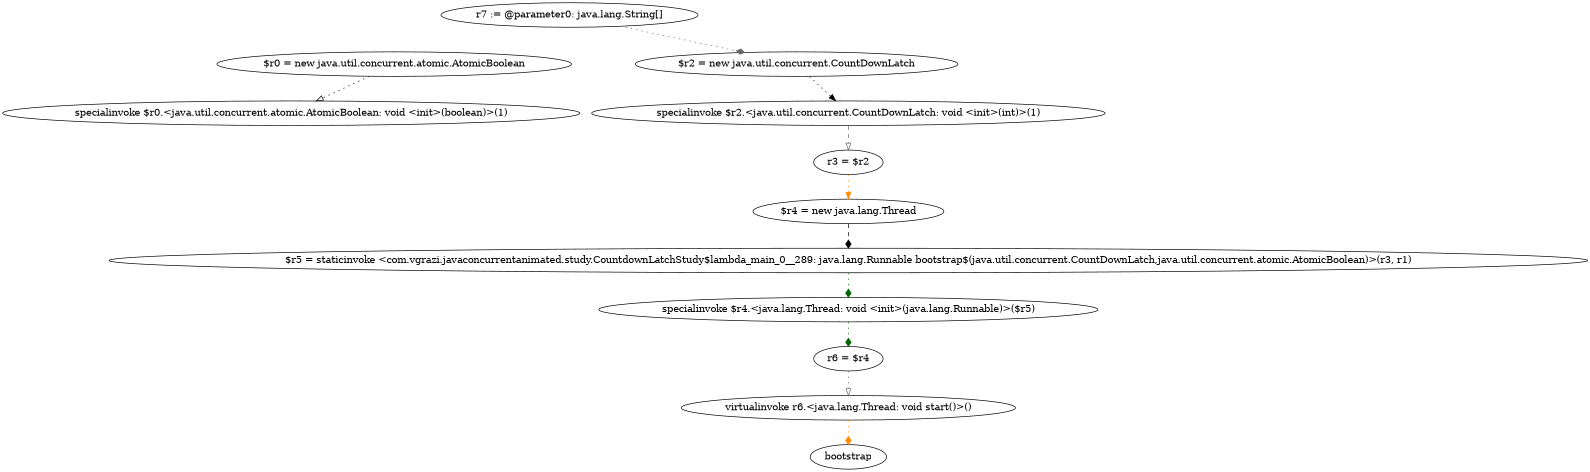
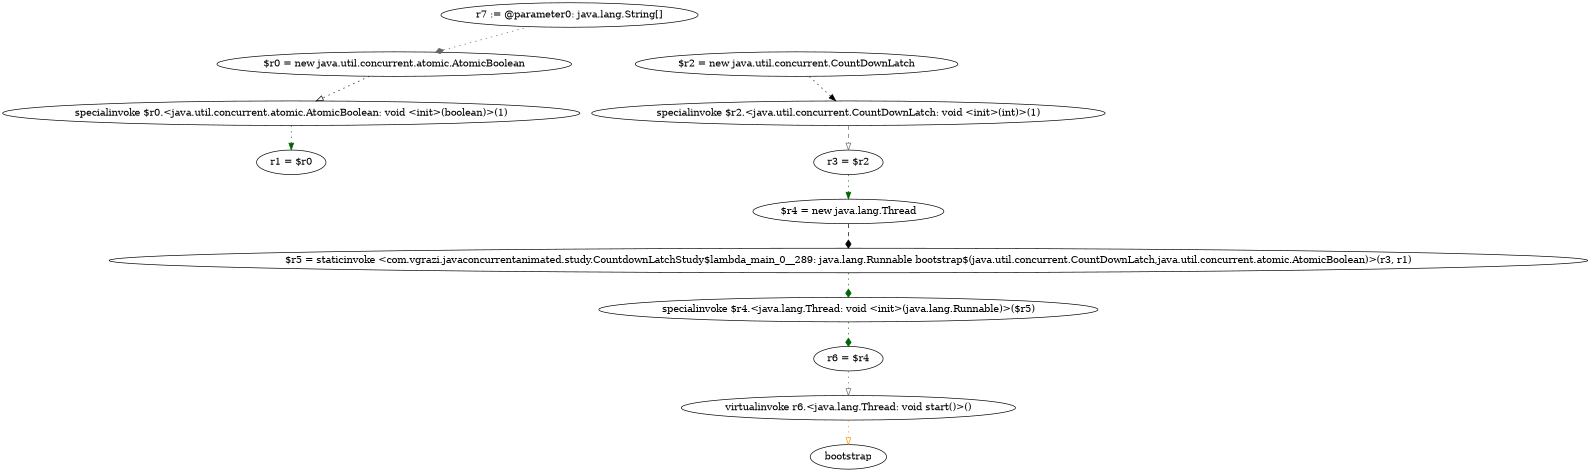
  digraph {
    edge [arrowhead=diamond color=gray40 style=dotted]
    "r7 := @parameter0: java.lang.String[]"
    "$r0 = new java.util.concurrent.atomic.AtomicBoolean"
    "specialinvoke $r0.<java.util.concurrent.atomic.AtomicBoolean: void <init>(boolean)>(1)"
+   "r1 = $r0"
    "$r2 = new java.util.concurrent.CountDownLatch"
    "specialinvoke $r2.<java.util.concurrent.CountDownLatch: void <init>(int)>(1)"
    "r3 = $r2"
    "$r4 = new java.lang.Thread"
    "$r5 = staticinvoke <com.vgrazi.javaconcurrentanimated.study.CountdownLatchStudy$lambda_main_0__289: java.lang.Runnable bootstrap$(java.util.concurrent.CountDownLatch,java.util.concurrent.atomic.AtomicBoolean)>(r3, r1)"
    "specialinvoke $r4.<java.lang.Thread: void <init>(java.lang.Runnable)>($r5)"
    "r6 = $r4"
    "virtualinvoke r6.<java.lang.Thread: void start()>()"
    n13 [label=bootstrap]
-   "r7 := @parameter0: java.lang.String[]" -> "$r2 = new java.util.concurrent.CountDownLatch"
+   "r7 := @parameter0: java.lang.String[]" -> "$r0 = new java.util.concurrent.atomic.AtomicBoolean"
    "$r0 = new java.util.concurrent.atomic.AtomicBoolean" -> "specialinvoke $r0.<java.util.concurrent.atomic.AtomicBoolean: void <init>(boolean)>(1)" [arrowhead=onormal color=black]
+   "specialinvoke $r0.<java.util.concurrent.atomic.AtomicBoolean: void <init>(boolean)>(1)" -> "r1 = $r0" [arrowhead=normal color=darkgreen]
    "$r2 = new java.util.concurrent.CountDownLatch" -> "specialinvoke $r2.<java.util.concurrent.CountDownLatch: void <init>(int)>(1)" [arrowhead=normal color=black]
    "specialinvoke $r2.<java.util.concurrent.CountDownLatch: void <init>(int)>(1)" -> "r3 = $r2" [arrowhead=onormal style=dashed]
-   "r3 = $r2" -> "$r4 = new java.lang.Thread" [arrowhead=normal color=darkorange]
+   "r3 = $r2" -> "$r4 = new java.lang.Thread" [arrowhead=normal color=darkgreen]
    "$r4 = new java.lang.Thread" -> "$r5 = staticinvoke <com.vgrazi.javaconcurrentanimated.study.CountdownLatchStudy$lambda_main_0__289: java.lang.Runnable bootstrap$(java.util.concurrent.CountDownLatch,java.util.concurrent.atomic.AtomicBoolean)>(r3, r1)" [color=black style=dashed]
    "$r5 = staticinvoke <com.vgrazi.javaconcurrentanimated.study.CountdownLatchStudy$lambda_main_0__289: java.lang.Runnable bootstrap$(java.util.concurrent.CountDownLatch,java.util.concurrent.atomic.AtomicBoolean)>(r3, r1)" -> "specialinvoke $r4.<java.lang.Thread: void <init>(java.lang.Runnable)>($r5)" [color=darkgreen]
    "specialinvoke $r4.<java.lang.Thread: void <init>(java.lang.Runnable)>($r5)" -> "r6 = $r4" [color=darkgreen]
    "r6 = $r4" -> "virtualinvoke r6.<java.lang.Thread: void start()>()" [arrowhead=onormal]
-   "virtualinvoke r6.<java.lang.Thread: void start()>()" -> n13 [color=darkorange]
+   "virtualinvoke r6.<java.lang.Thread: void start()>()" -> n13 [arrowhead=onormal color=darkorange]
  }
